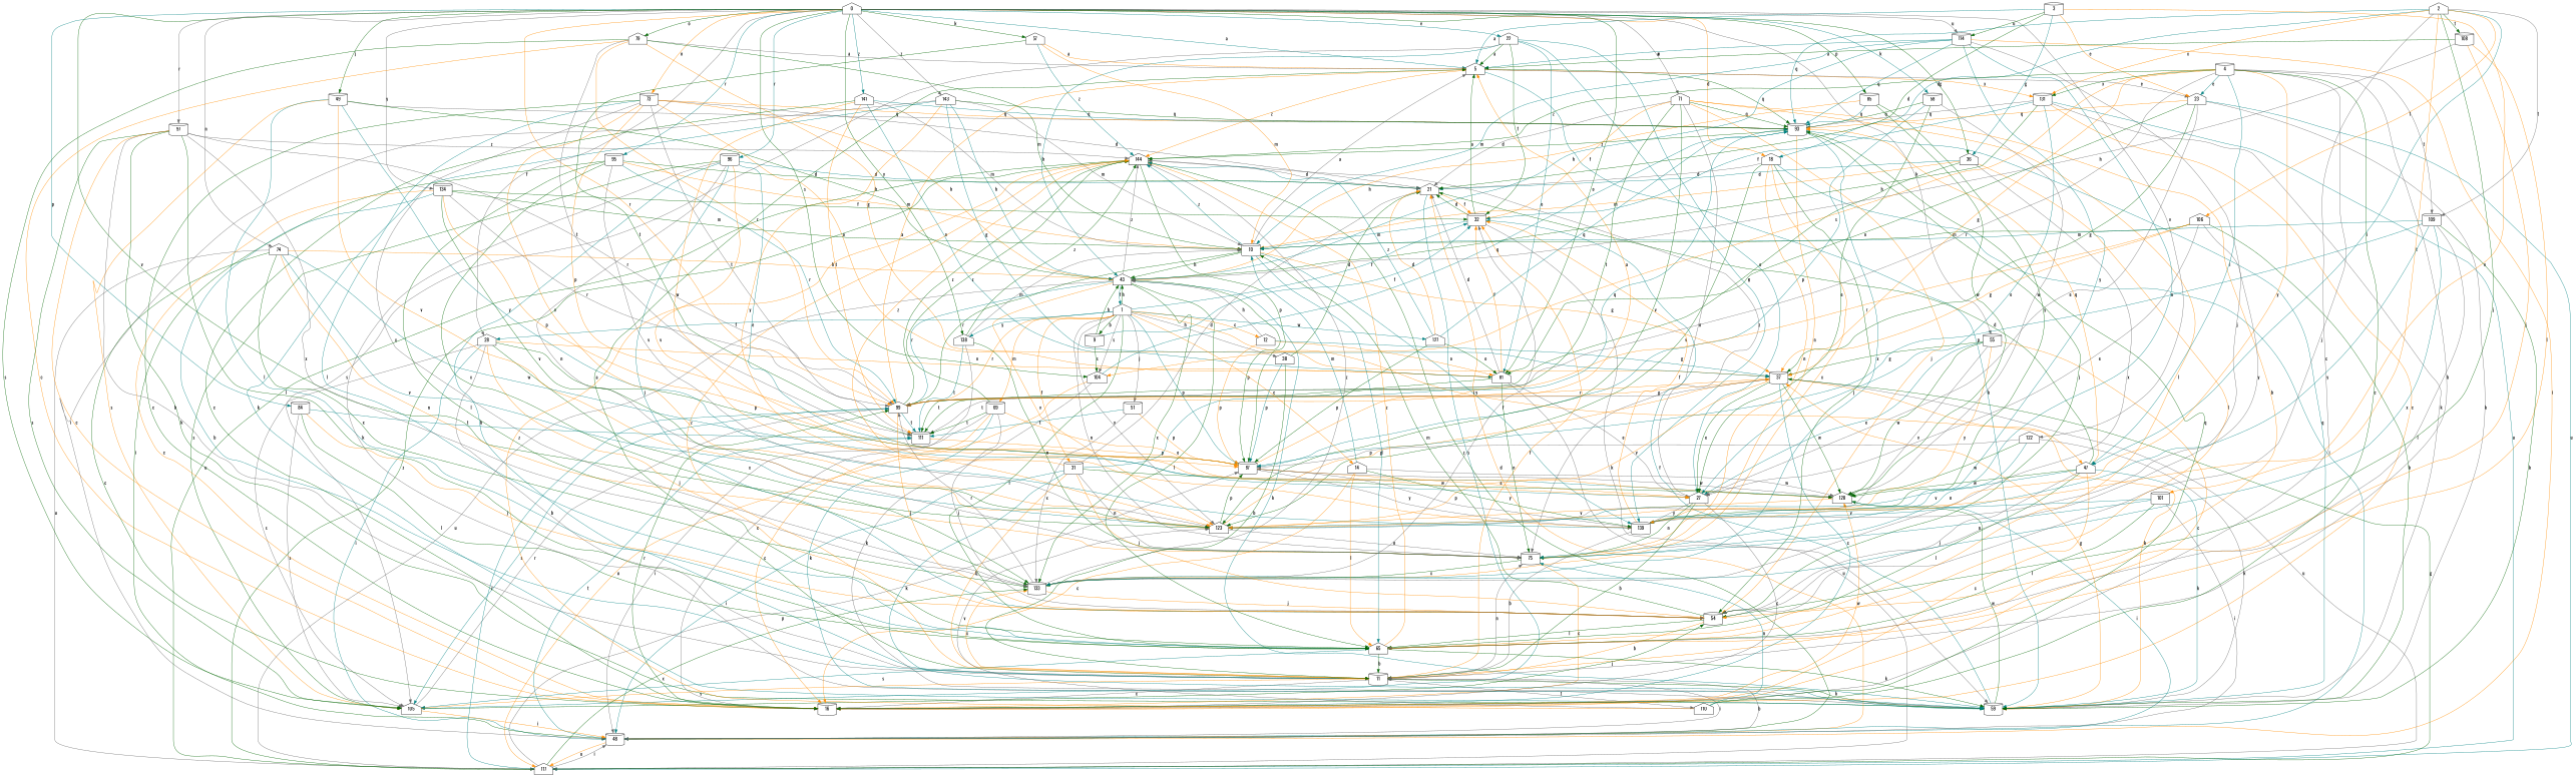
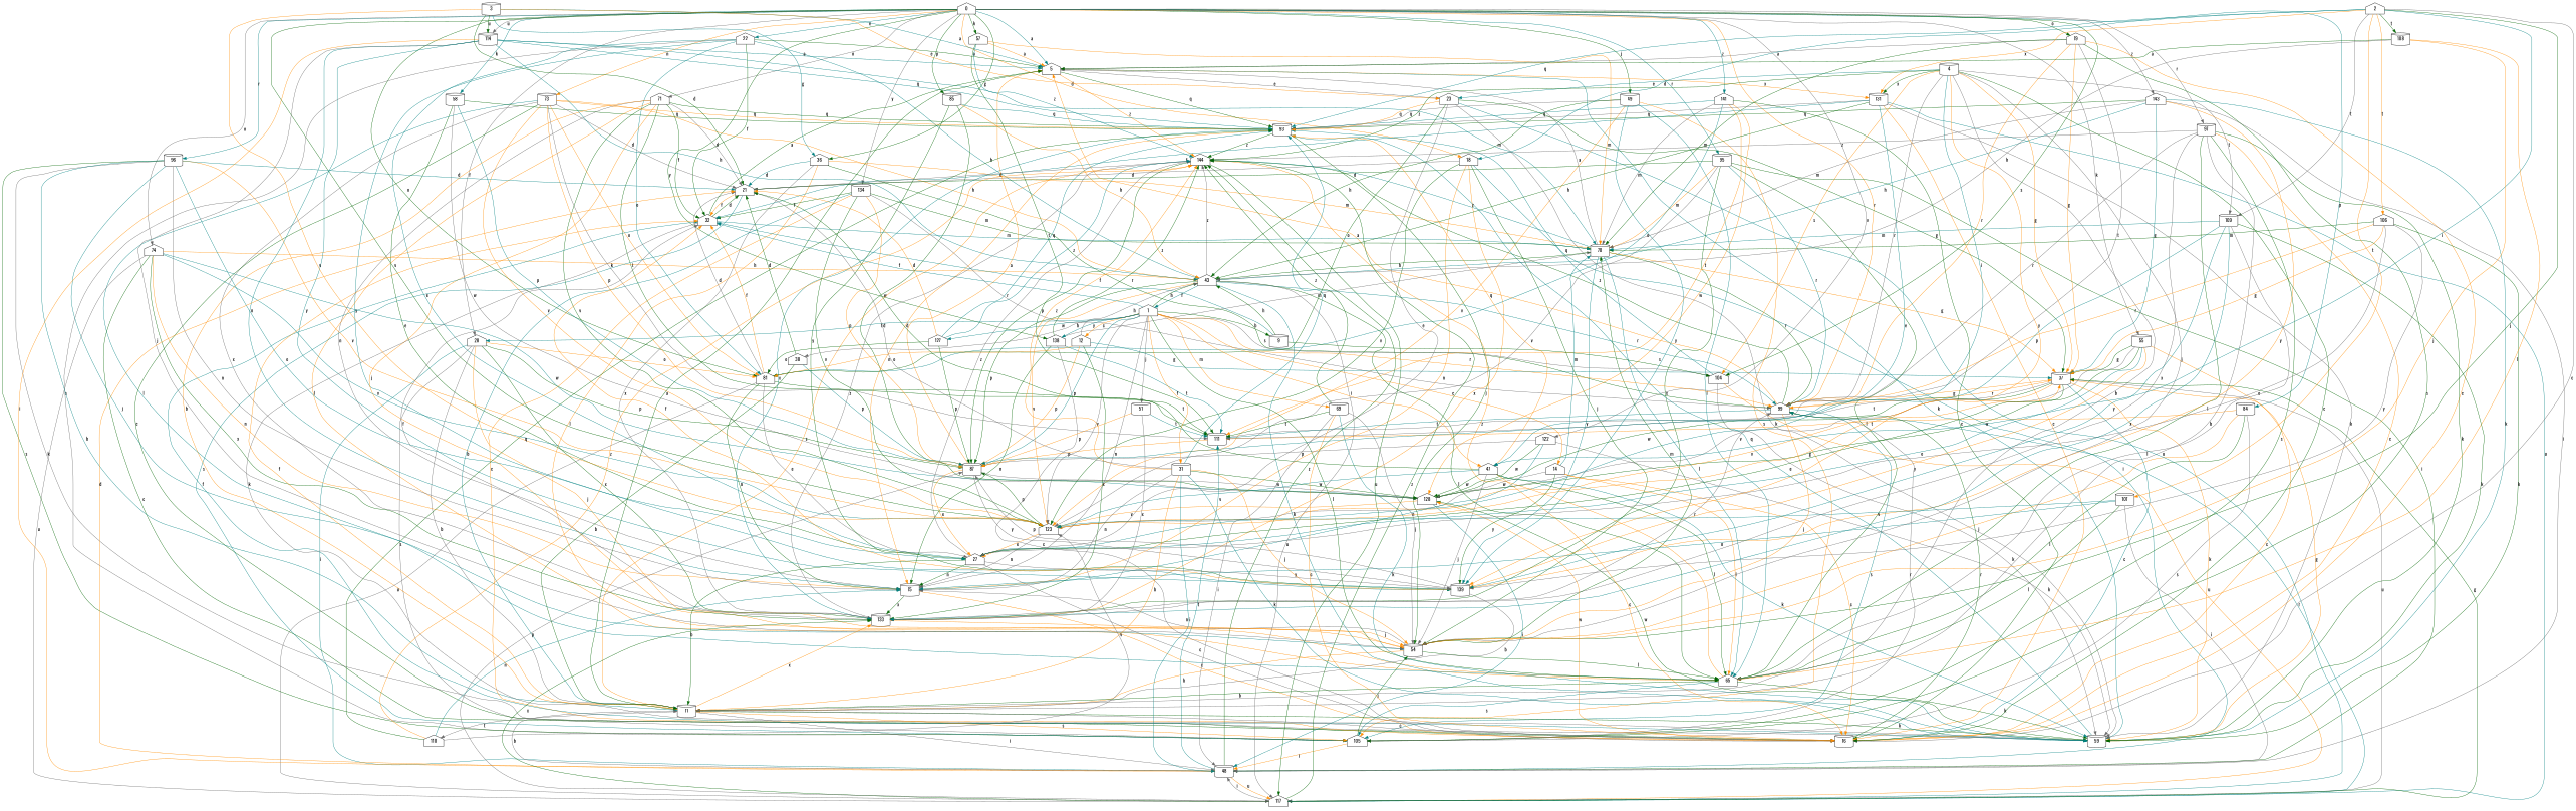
  strict digraph {
    fontname=Oswald
    node [fontname=Oswald shape=house]
    edge [color=darkgreen fontname=Oswald]
    0
    5
    18
    22
    28
    36
    49 [shape=cylinder]
    55 [shape=cylinder]
    57
    58 [shape=cylinder]
    71
    73 [shape=cylinder]
    74
    79
    81
    84 [shape=cylinder]
    85 [shape=cylinder]
    95 [shape=cylinder]
    96 [shape=cylinder]
    97 [shape=cylinder]
    99
    104
    114 [shape=cylinder]
    122
    123
    134 [shape=cylinder]
    138
    141
    143
    93 [shape=cylinder]
    131 [shape=cylinder]
    23
    144
    59 [shape=cylinder]
    75 [shape=cylinder]
    54 [shape=cylinder]
    21
    48 [shape=cylinder]
    133 [shape=cylinder]
-   32 [shape=cylinder]
+   32
    43
    139 [shape=cylinder]
    105
    27
    87 [shape=cylinder]
    11 [shape=cylinder]
    65
    70 [shape=cylinder]
    16 [shape=cylinder]
    37 [shape=cylinder]
    128
    111 [shape=cylinder]
    117
    1
    9 [shape=cylinder]
    12
    14
    31 [shape=cylinder]
    38
    47
    51 [shape=cylinder]
    69 [shape=cylinder]
    127
    2
    106
    107 [shape=cylinder]
    108 [shape=cylinder]
    109 [shape=cylinder]
    3 [shape=cylinder]
    4 [shape=cylinder]
    110
    0 -> 5 [color=teal label=a]
    0 -> 18 [color=darkorange label=d]
    0 -> 22 [color=teal label=e]
    0 -> 28 [color=gray40 label=f]
    0 -> 36 [label=g]
    0 -> 49 [label=j]
    0 -> 55 [color=gray40 label=k]
    0 -> 57 [label=k]
    0 -> 58 [color=teal label=k]
    0 -> 71 [color=gray40 label=n]
    0 -> 73 [color=darkorange label=n]
    0 -> 74 [color=gray40 label=n]
    0 -> 79 [label=o]
    0 -> 81 [label=o]
    0 -> 84 [color=teal label=p]
    0 -> 85 [label=p]
    0 -> 95 [color=teal label=r]
    0 -> 96 [color=teal label=r]
    0 -> 97 [color=gray40 label=r]
    0 -> 99 [color=darkorange label=r]
    0 -> 104 [label=s]
    0 -> 114 [color=gray40 label=u]
    0 -> 122 [color=gray40 label=v]
    0 -> 123 [label=v]
    0 -> 134 [color=gray40 label=y]
    0 -> 138 [label=y]
    0 -> 141 [color=teal label=z]
    0 -> 143 [color=gray40 label=z]
    5 -> 93 [label=q]
    5 -> 131 [color=darkorange label=x]
    5 -> 23 [color=gray40 label=e]
    5 -> 144 [color=darkorange label=z]
    5 -> 59 [color=teal label=k]
    18 -> 123 [label=v]
    18 -> 75 [color=darkorange label=n]
    18 -> 54 [label=j]
    18 -> 21 [color=gray40 label=d]
    18 -> 48 [color=teal label=i]
    18 -> 133 [color=darkorange label=x]
    22 -> 5 [label=a]
    22 -> 81 [color=teal label=o]
    22 -> 32 [label=f]
    22 -> 43 [color=teal label=h]
    22 -> 139 [color=teal label=y]
    22 -> 105 [color=gray40 label=s]
    22 -> 27 [color=teal label=e]
    28 -> 81 [color=darkorange label=o]
    28 -> 54 [color=darkorange label=j]
    28 -> 48 [color=teal label=i]
    28 -> 133 [label=x]
    28 -> 105 [color=gray40 label=s]
    28 -> 87 [label=p]
    28 -> 11 [color=gray40 label=b]
    36 -> 99 [label=r]
    36 -> 21 [color=teal label=d]
    36 -> 133 [color=gray40 label=x]
    36 -> 65 [color=darkorange label=l]
    36 -> 70 [color=darkorange label=m]
    49 -> 123 [color=darkorange label=v]
    49 -> 93 [color=gray40 label=q]
    49 -> 43 [label=h]
    49 -> 139 [color=teal label=y]
    49 -> 105 [color=darkorange label=s]
    49 -> 65 [color=teal label=l]
    55 -> 123 [color=gray40 label=v]
    55 -> 139 [color=darkorange label=y]
    55 -> 27 [color=teal label=e]
    55 -> 16 [color=darkorange label=c]
    55 -> 37 [label=g]
    55 -> 128 [label=w]
    57 -> 5 [color=darkorange label=a]
    57 -> 144 [color=teal label=z]
    57 -> 70 [color=darkorange label=m]
    57 -> 111 [label=t]
    58 -> 93 [label=q]
    58 -> 27 [label=e]
    58 -> 87 [color=teal label=p]
    58 -> 128 [color=gray40 label=w]
    71 -> 123 [label=v]
    71 -> 93 [label=q]
    71 -> 75 [color=gray40 label=n]
    71 -> 54 [color=darkorange label=j]
    71 -> 21 [color=gray40 label=d]
-   71 -> 32 [color=darkorange label=f]
+   71 -> 32 [label=f]
    71 -> 11 [color=darkorange label=b]
    71 -> 65 [color=darkorange label=l]
    71 -> 111 [label=t]
    73 -> 81 [color=darkorange label=o]
    73 -> 123 [color=darkorange label=v]
    73 -> 93 [color=darkorange label=q]
    73 -> 21 [color=gray40 label=d]
    73 -> 133 [color=gray40 label=x]
    73 -> 43 [color=darkorange label=h]
    73 -> 87 [color=darkorange label=p]
    73 -> 65 [color=teal label=l]
    73 -> 16 [label=c]
-   73 -> 111 [color=gray40 label=t]
+   73 -> 111 [color=gray40 label=k]
    74 -> 123 [color=teal label=v]
    74 -> 75 [color=darkorange label=n]
    74 -> 133 [label=x]
    74 -> 43 [color=darkorange label=h]
    74 -> 16 [label=c]
    74 -> 128 [color=teal label=w]
    74 -> 117 [color=gray40 label=u]
    79 -> 5 [color=gray40 label=a]
    79 -> 99 [color=darkorange label=r]
    79 -> 105 [label=s]
    79 -> 70 [label=m]
    79 -> 16 [color=darkorange label=c]
    79 -> 37 [color=darkorange label=g]
    79 -> 111 [color=gray40 label=t]
    81 -> 75 [label=n]
    81 -> 21 [color=gray40 label=d]
    81 -> 32 [color=darkorange label=f]
    81 -> 27 [color=gray40 label=e]
    81 -> 111 [label=t]
    81 -> 117 [color=gray40 label=u]
    84 -> 54 [color=darkorange label=j]
    84 -> 105 [color=gray40 label=s]
    84 -> 65 [label=l]
-   84 -> 111 [color=teal label=t]
+   84 -> 111 [color=darkorange label=t]
    85 -> 93 [color=teal label=q]
    85 -> 43 [color=darkorange label=h]
    85 -> 139 [label=y]
    85 -> 128 [label=w]
    95 -> 99 [color=teal label=r]
    95 -> 123 [color=gray40 label=v]
    95 -> 21 [label=d]
    95 -> 48 [label=i]
    95 -> 133 [label=x]
    95 -> 65 [label=l]
    95 -> 70 [color=darkorange label=m]
    96 -> 123 [color=darkorange label=v]
    96 -> 59 [color=gray40 label=k]
    96 -> 75 [color=gray40 label=n]
    96 -> 54 [color=teal label=j]
    96 -> 21 [color=teal label=d]
    96 -> 105 [label=s]
    96 -> 27 [color=teal label=e]
    96 -> 11 [color=teal label=b]
    97 -> 99 [color=gray40 label=r]
    97 -> 144 [color=gray40 label=z]
    97 -> 59 [label=k]
    97 -> 133 [color=gray40 label=x]
    97 -> 105 [label=s]
    97 -> 11 [color=gray40 label=b]
    97 -> 65 [label=l]
    97 -> 16 [color=darkorange label=c]
    99 -> 5 [color=darkorange label=a]
    99 -> 144 [label=z]
    99 -> 54 [color=darkorange label=j]
    99 -> 105 [color=teal label=s]
    99 -> 37 [color=darkorange label=g]
    99 -> 111 [color=teal label=t]
    104 -> 93 [color=teal label=q]
    104 -> 59 [color=gray40 label=k]
    104 -> 117 [color=darkorange label=u]
    114 -> 5 [color=teal label=a]
    114 -> 93 [color=teal label=q]
    114 -> 75 [color=teal label=n]
    114 -> 54 [color=gray40 label=j]
    114 -> 48 [color=darkorange label=i]
    114 -> 43 [color=teal label=h]
    114 -> 139 [color=teal label=y]
    114 -> 70 [color=teal label=m]
    122 -> 59 [color=gray40 label=k]
    122 -> 75 [color=teal label=n]
    122 -> 87 [color=gray40 label=p]
    122 -> 128 [label=w]
    123 -> 75 [color=gray40 label=n]
-   69 -> 27 [color=darkorange label=e]
+   123 -> 27 [color=darkorange label=e]
    123 -> 87 [label=p]
    123 -> 37 [color=darkorange label=g]
    134 -> 99 [color=gray40 label=r]
    134 -> 123 [label=v]
    134 -> 32 [label=f]
    134 -> 87 [color=darkorange label=p]
    134 -> 11 [color=teal label=b]
    134 -> 70 [label=m]
    134 -> 16 [color=darkorange label=c]
    138 -> 144 [label=z]
    138 -> 75 [label=n]
    138 -> 70 [color=gray40 label=m]
    138 -> 16 [color=gray40 label=c]
    138 -> 111 [color=teal label=t]
    141 -> 81 [color=teal label=o]
    141 -> 93 [color=teal label=q]
    141 -> 70 [color=gray40 label=m]
    141 -> 16 [label=c]
    141 -> 128 [color=darkorange label=w]
    141 -> 111 [color=darkorange label=t]
    143 -> 93 [label=q]
    143 -> 59 [color=teal label=k]
    143 -> 48 [color=gray40 label=i]
    143 -> 43 [color=teal label=h]
    143 -> 139 [color=darkorange label=y]
    143 -> 70 [color=gray40 label=m]
    143 -> 37 [color=teal label=g]
    93 -> 144 [label=z]
    93 -> 75 [color=darkorange label=n]
    93 -> 54 [label=j]
    93 -> 133 [color=teal label=x]
    131 -> 93 [color=gray40 label=q]
    131 -> 59 [color=gray40 label=k]
    131 -> 32 [color=teal label=f]
    131 -> 43 [label=h]
    131 -> 27 [color=teal label=e]
    131 -> 16 [color=darkorange label=c]
    131 -> 117 [color=teal label=u]
    23 -> 81 [label=o]
    23 -> 93 [color=darkorange label=q]
    23 -> 59 [color=gray40 label=k]
    23 -> 27 [color=gray40 label=e]
    23 -> 37 [label=g]
    23 -> 117 [color=teal label=u]
    144 -> 21 [color=gray40 label=d]
    144 -> 87 [label=p]
    144 -> 117 [label=u]
    59 -> 93 [color=teal label=q]
    59 -> 32 [color=teal label=f]
    59 -> 37 [color=darkorange label=g]
    59 -> 128 [label=w]
    75 -> 133 [label=x]
    75 -> 16 [color=darkorange label=c]
-   11 -> 75 [color=gray40 label=n]
+   54 -> 75 [color=gray40 label=n]
    54 -> 11 [color=darkorange label=b]
    54 -> 65 [label=l]
    54 -> 70 [label=m]
    21 -> 32 [color=darkorange label=f]
    21 -> 105 [color=teal label=s]
    48 -> 144 [label=z]
    48 -> 21 [color=darkorange label=d]
    48 -> 11 [color=gray40 label=b]
    48 -> 111 [color=teal label=t]
    48 -> 117 [color=darkorange label=u]
    133 -> 99 [color=gray40 label=r]
    133 -> 144 [color=gray40 label=z]
    133 -> 54 [color=darkorange label=j]
    133 -> 32 [color=gray40 label=f]
    32 -> 5 [label=a]
    32 -> 59 [color=gray40 label=k]
    32 -> 21 [label=d]
    32 -> 70 [color=teal label=m]
    43 -> 99 [color=teal label=r]
    43 -> 123 [color=darkorange label=v]
    43 -> 144 [color=gray40 label=z]
    43 -> 59 [color=teal label=k]
-   43 -> 133 [label=x]
+   12 -> 133 [label=x]
    43 -> 87 [label=p]
    43 -> 65 [label=l]
    43 -> 117 [color=gray40 label=u]
    43 -> 1 [color=teal label=f]
    139 -> 32 [color=darkorange label=f]
    139 -> 87 [color=gray40 label=p]
    139 -> 11 [color=gray40 label=b]
    105 -> 99 [color=gray40 label=r]
    105 -> 54 [label=j]
    105 -> 48 [color=darkorange label=i]
    27 -> 144 [color=gray40 label=z]
    27 -> 75 [label=n]
    27 -> 139 [color=gray40 label=y]
    27 -> 11 [label=b]
    27 -> 16 [color=gray40 label=c]
    87 -> 5 [color=darkorange label=a]
    87 -> 139 [color=gray40 label=y]
    87 -> 27 [color=darkorange label=e]
    87 -> 128 [color=gray40 label=w]
    11 -> 5 [label=a]
    11 -> 144 [color=darkorange label=z]
    11 -> 59 [label=k]
    11 -> 48 [color=gray40 label=i]
    11 -> 133 [color=darkorange label=x]
    11 -> 32 [color=darkorange label=f]
    11 -> 105 [color=darkorange label=s]
    11 -> 16 [color=gray40 label=c]
    11 -> 110 [color=gray40 label=t]
    65 -> 144 [color=darkorange label=z]
    65 -> 59 [label=k]
    65 -> 105 [color=teal label=s]
    65 -> 11 [label=b]
    70 -> 5 [color=gray40 label=a]
    70 -> 99 [label=r]
    70 -> 144 [color=teal label=z]
    70 -> 43 [label=h]
    70 -> 139 [color=teal label=y]
    70 -> 65 [color=teal label=l]
    70 -> 37 [color=darkorange label=g]
    16 -> 99 [label=r]
    16 -> 128 [color=darkorange label=w]
    37 -> 99 [color=darkorange label=r]
    37 -> 123 [color=darkorange label=v]
    37 -> 59 [color=darkorange label=k]
    37 -> 27 [label=e]
    37 -> 16 [color=teal label=c]
    37 -> 128 [label=w]
    37 -> 111 [color=gray40 label=t]
    37 -> 117 [color=gray40 label=u]
    128 -> 123 [color=darkorange label=v]
    128 -> 48 [color=teal label=i]
    111 -> 87 [color=darkorange label=p]
    117 -> 99 [color=teal label=r]
    117 -> 144 [label=z]
    117 -> 48 [color=gray40 label=i]
    117 -> 133 [label=x]
    117 -> 87 [color=gray40 label=p]
    117 -> 37 [label=g]
    1 -> 28 [color=teal label=f]
    1 -> 99 [color=darkorange label=r]
    1 -> 104 [color=gray40 label=s]
    1 -> 123 [color=gray40 label=v]
    1 -> 138 [color=teal label=y]
    1 -> 75 [color=gray40 label=n]
    1 -> 32 [color=teal label=f]
    1 -> 43 [label=h]
    1 -> 87 [color=teal label=p]
    1 -> 65 [label=l]
    1 -> 9 [label=b]
    1 -> 12 [color=darkorange label=c]
    1 -> 14 [color=darkorange label=c]
    1 -> 31 [color=darkorange label=f]
    1 -> 38 [color=gray40 label=h]
    1 -> 47 [color=darkorange label=i]
    1 -> 51 [color=gray40 label=j]
    1 -> 69 [color=darkorange label=m]
    1 -> 127 [color=teal label=w]
    9 -> 104 [label=s]
    9 -> 32 [color=teal label=f]
    9 -> 43 [label=h]
    12 -> 81 [color=darkorange label=o]
    12 -> 43 [color=gray40 label=h]
    12 -> 87 [color=darkorange label=p]
    12 -> 37 [color=teal label=g]
    14 -> 139 [label=y]
    14 -> 65 [color=darkorange label=l]
    14 -> 70 [color=teal label=m]
    14 -> 16 [color=darkorange label=c]
    14 -> 128 [color=gray40 label=w]
    31 -> 93 [color=teal label=q]
    31 -> 144 [color=darkorange label=z]
    31 -> 59 [color=teal label=k]
    31 -> 75 [color=gray40 label=n]
    31 -> 54 [color=darkorange label=j]
    31 -> 21 [color=gray40 label=d]
    31 -> 48 [color=teal label=i]
    31 -> 11 [color=darkorange label=b]
    31 -> 128 [label=w]
    38 -> 21 [label=d]
    38 -> 87 [color=teal label=p]
    38 -> 11 [label=b]
    47 -> 123 [color=teal label=v]
    47 -> 93 [color=darkorange label=q]
    47 -> 59 [color=teal label=k]
    47 -> 54 [color=gray40 label=j]
    47 -> 21 [label=d]
    47 -> 65 [label=l]
    47 -> 16 [color=darkorange label=c]
    47 -> 128 [label=w]
    51 -> 133 [color=gray40 label=x]
    51 -> 87 [color=darkorange label=p]
    51 -> 111 [color=teal label=t]
    69 -> 144 [label=z]
    69 -> 59 [color=teal label=k]
    69 -> 54 [color=gray40 label=j]
    69 -> 48 [color=gray40 label=i]
    69 -> 16 [color=darkorange label=c]
    69 -> 111 [label=t]
    127 -> 81 [label=o]
    127 -> 93 [color=teal label=q]
    127 -> 144 [color=teal label=z]
    127 -> 21 [color=darkorange label=d]
    127 -> 87 [label=p]
    2 -> 18 [color=teal label=d]
    2 -> 93 [color=teal label=q]
    2 -> 131 [color=darkorange label=x]
    2 -> 54 [label=j]
    2 -> 16 [color=gray40 label=c]
    2 -> 47 [color=teal label=i]
    2 -> 106 [color=darkorange label=t]
    2 -> 107 [color=darkorange label=t]
    2 -> 108 [label=t]
    2 -> 109 [color=gray40 label=t]
    106 -> 99 [color=darkorange label=r]
    106 -> 59 [label=k]
    106 -> 139 [color=gray40 label=y]
    106 -> 27 [color=gray40 label=e]
    106 -> 70 [label=m]
    106 -> 37 [color=darkorange label=g]
    107 -> 123 [color=teal label=v]
    107 -> 75 [color=teal label=n]
    107 -> 48 [color=gray40 label=i]
    107 -> 65 [label=l]
    108 -> 5 [label=a]
    108 -> 54 [color=darkorange label=j]
    108 -> 43 [color=gray40 label=h]
    108 -> 65 [color=darkorange label=l]
    109 -> 59 [label=k]
    109 -> 133 [color=teal label=x]
    109 -> 139 [color=teal label=y]
    109 -> 87 [color=teal label=p]
    109 -> 65 [color=gray40 label=l]
    109 -> 70 [color=teal label=m]
    3 -> 5 [color=teal label=a]
    3 -> 36 [color=teal label=g]
    3 -> 114 [label=u]
    3 -> 123 [color=darkorange label=v]
    3 -> 23 [color=darkorange label=e]
    3 -> 21 [label=d]
    4 -> 99 [color=gray40 label=r]
    4 -> 104 [color=darkorange label=s]
    4 -> 131 [label=x]
    4 -> 23 [color=teal label=e]
    4 -> 144 [label=z]
    4 -> 54 [color=gray40 label=j]
    4 -> 139 [color=darkorange label=y]
    4 -> 11 [color=gray40 label=b]
    4 -> 16 [label=c]
    4 -> 37 [color=darkorange label=g]
    4 -> 47 [color=teal label=i]
    4 -> 109 [color=gray40 label=t]
    110 -> 123 [color=gray40 label=v]
    110 -> 93 [label=q]
    110 -> 144 [color=darkorange label=z]
    110 -> 75 [color=teal label=n]
  }
